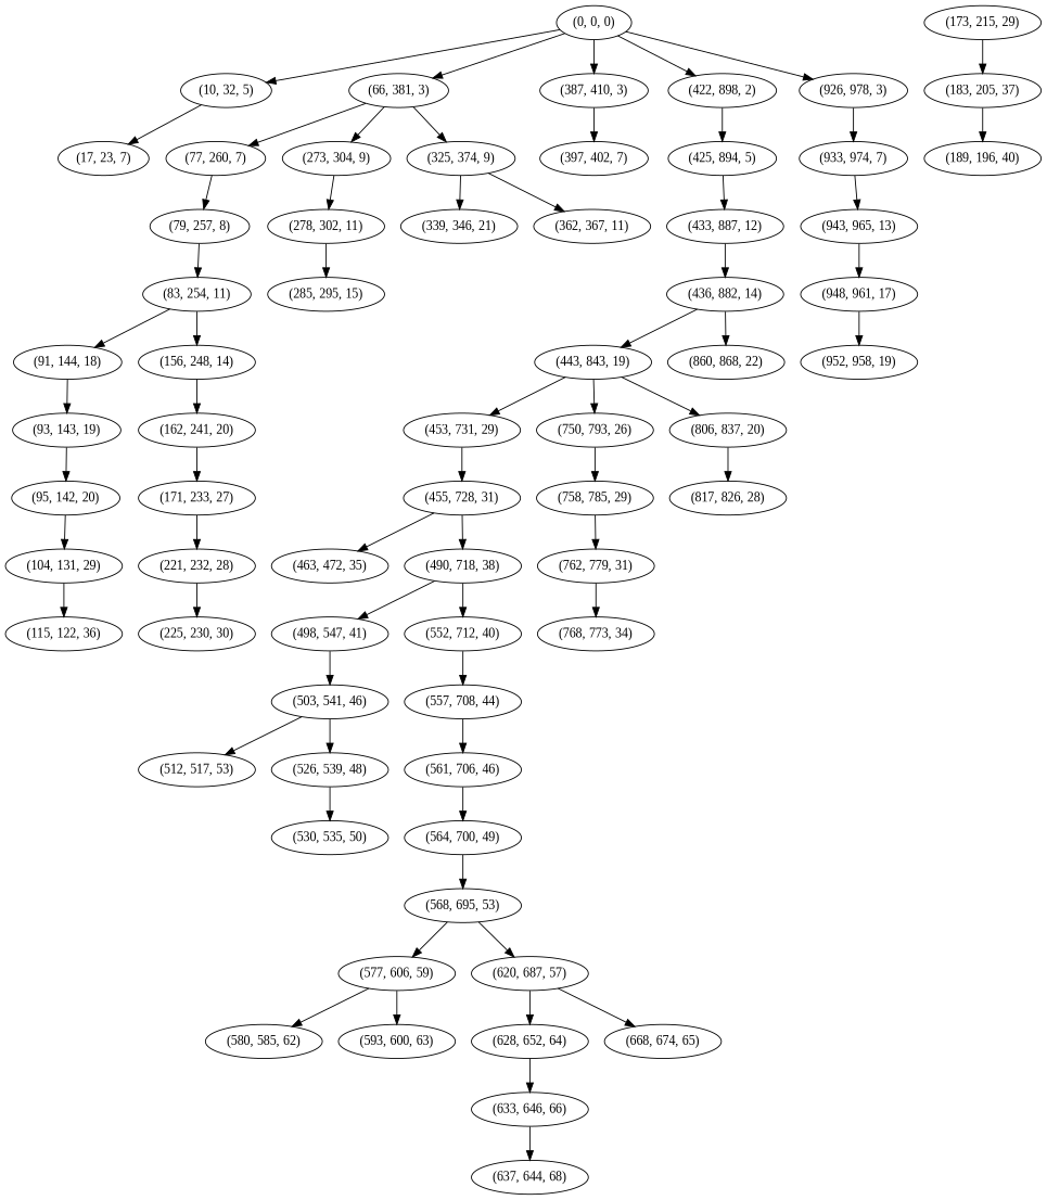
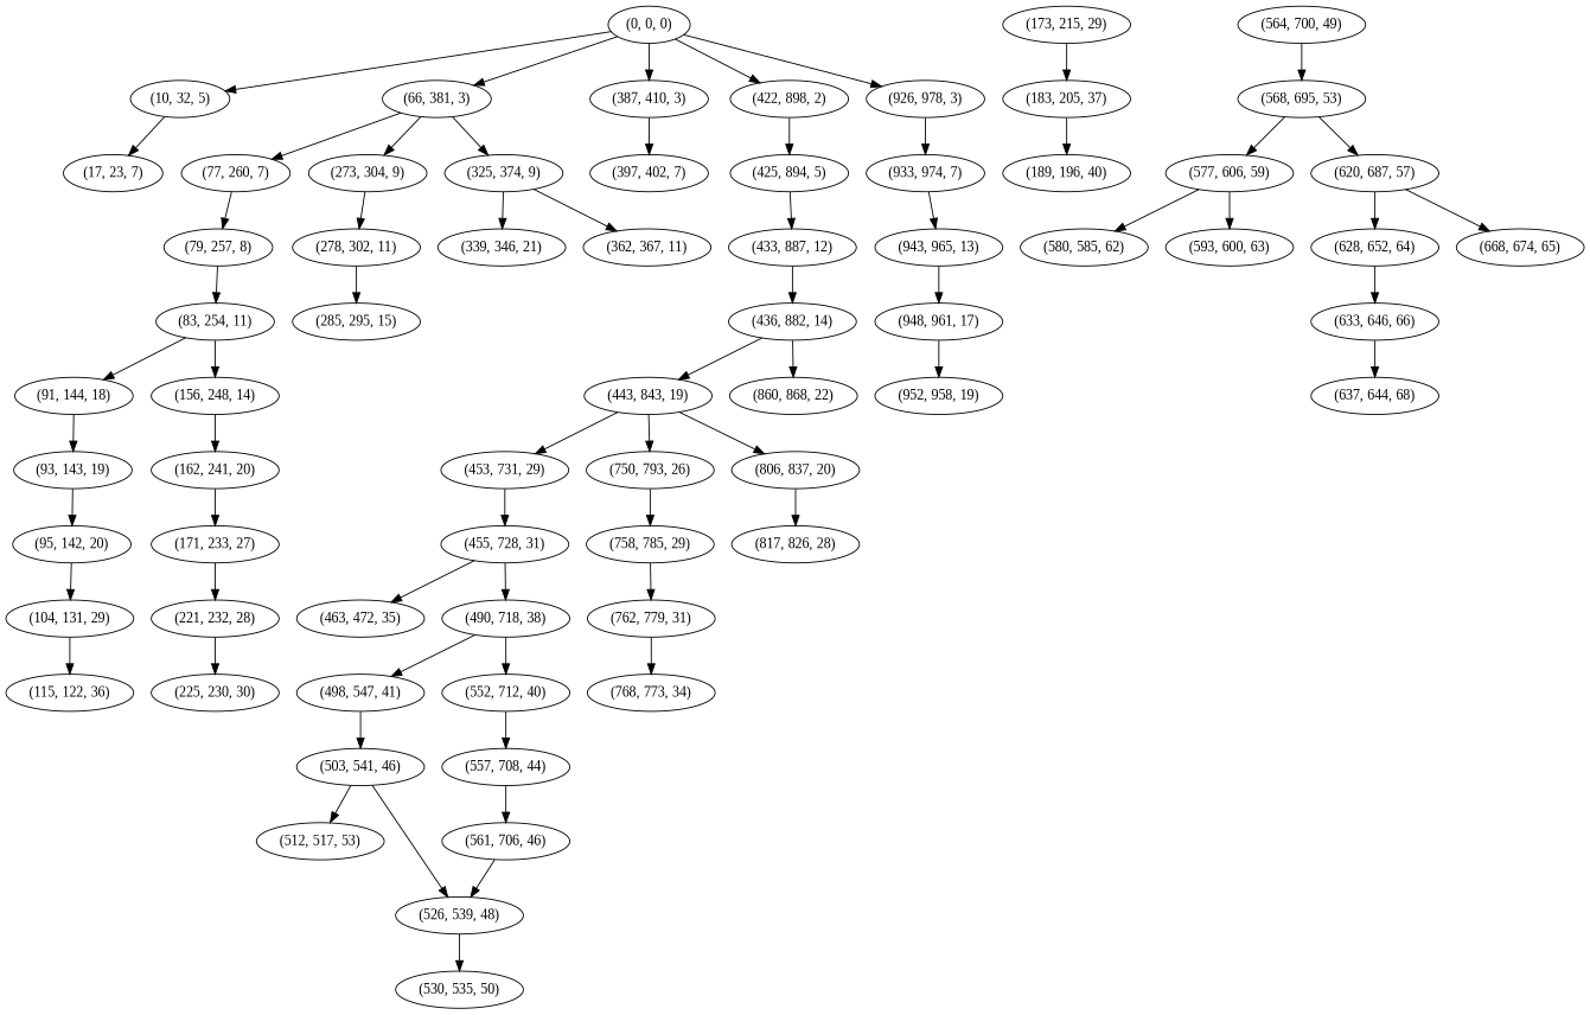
  digraph {
    fontname="Liberation Serif"
    node [fontname="Liberation Serif"]
    edge [fontname="Liberation Serif"]
    "(0, 0, 0)"
    "(10, 32, 5)"
    "(66, 381, 3)"
    "(387, 410, 3)"
    "(422, 898, 2)"
    "(926, 978, 3)"
    "(17, 23, 7)"
    "(77, 260, 7)"
    "(273, 304, 9)"
    "(325, 374, 9)"
    "(397, 402, 7)"
    "(425, 894, 5)"
    "(933, 974, 7)"
    "(79, 257, 8)"
    "(278, 302, 11)"
    "(339, 346, 21)"
    "(362, 367, 11)"
    "(83, 254, 11)"
    "(91, 144, 18)"
    "(156, 248, 14)"
    "(93, 143, 19)"
    "(162, 241, 20)"
    "(95, 142, 20)"
    "(104, 131, 29)"
    "(115, 122, 36)"
    "(171, 233, 27)"
    "(221, 232, 28)"
    "(173, 215, 29)"
    "(183, 205, 37)"
    "(225, 230, 30)"
    "(189, 196, 40)"
    "(285, 295, 15)"
    "(433, 887, 12)"
    "(436, 882, 14)"
    "(443, 843, 19)"
    "(860, 868, 22)"
    "(453, 731, 29)"
    "(750, 793, 26)"
    "(806, 837, 20)"
    "(455, 728, 31)"
    "(758, 785, 29)"
    "(817, 826, 28)"
    "(463, 472, 35)"
    "(490, 718, 38)"
    "(498, 547, 41)"
    "(552, 712, 40)"
    "(503, 541, 46)"
    "(557, 708, 44)"
    "(512, 517, 53)"
    "(526, 539, 48)"
    "(530, 535, 50)"
    "(561, 706, 46)"
    "(564, 700, 49)"
    "(568, 695, 53)"
    "(577, 606, 59)"
    "(620, 687, 57)"
    "(580, 585, 62)"
    "(593, 600, 63)"
    "(628, 652, 64)"
    "(668, 674, 65)"
    "(633, 646, 66)"
    "(637, 644, 68)"
    "(762, 779, 31)"
    "(768, 773, 34)"
    "(943, 965, 13)"
    "(948, 961, 17)"
    "(952, 958, 19)"
    "(0, 0, 0)" -> "(10, 32, 5)"
    "(0, 0, 0)" -> "(66, 381, 3)"
    "(0, 0, 0)" -> "(387, 410, 3)"
    "(0, 0, 0)" -> "(422, 898, 2)"
    "(0, 0, 0)" -> "(926, 978, 3)"
    "(10, 32, 5)" -> "(17, 23, 7)"
    "(66, 381, 3)" -> "(77, 260, 7)"
    "(66, 381, 3)" -> "(273, 304, 9)"
    "(66, 381, 3)" -> "(325, 374, 9)"
    "(387, 410, 3)" -> "(397, 402, 7)"
    "(422, 898, 2)" -> "(425, 894, 5)"
    "(926, 978, 3)" -> "(933, 974, 7)"
    "(77, 260, 7)" -> "(79, 257, 8)"
    "(273, 304, 9)" -> "(278, 302, 11)"
    "(325, 374, 9)" -> "(339, 346, 21)"
    "(325, 374, 9)" -> "(362, 367, 11)"
    "(425, 894, 5)" -> "(433, 887, 12)"
    "(933, 974, 7)" -> "(943, 965, 13)"
    "(79, 257, 8)" -> "(83, 254, 11)"
    "(278, 302, 11)" -> "(285, 295, 15)"
    "(83, 254, 11)" -> "(91, 144, 18)"
    "(83, 254, 11)" -> "(156, 248, 14)"
    "(91, 144, 18)" -> "(93, 143, 19)"
    "(156, 248, 14)" -> "(162, 241, 20)"
    "(93, 143, 19)" -> "(95, 142, 20)"
    "(162, 241, 20)" -> "(171, 233, 27)"
    "(95, 142, 20)" -> "(104, 131, 29)"
    "(104, 131, 29)" -> "(115, 122, 36)"
    "(171, 233, 27)" -> "(221, 232, 28)"
    "(221, 232, 28)" -> "(225, 230, 30)"
    "(173, 215, 29)" -> "(183, 205, 37)"
    "(183, 205, 37)" -> "(189, 196, 40)"
    "(433, 887, 12)" -> "(436, 882, 14)"
    "(436, 882, 14)" -> "(443, 843, 19)"
    "(436, 882, 14)" -> "(860, 868, 22)"
    "(443, 843, 19)" -> "(453, 731, 29)"
    "(443, 843, 19)" -> "(750, 793, 26)"
    "(443, 843, 19)" -> "(806, 837, 20)"
    "(453, 731, 29)" -> "(455, 728, 31)"
    "(750, 793, 26)" -> "(758, 785, 29)"
    "(806, 837, 20)" -> "(817, 826, 28)"
    "(455, 728, 31)" -> "(463, 472, 35)"
    "(455, 728, 31)" -> "(490, 718, 38)"
    "(758, 785, 29)" -> "(762, 779, 31)"
    "(490, 718, 38)" -> "(498, 547, 41)"
    "(490, 718, 38)" -> "(552, 712, 40)"
    "(498, 547, 41)" -> "(503, 541, 46)"
    "(552, 712, 40)" -> "(557, 708, 44)"
    "(503, 541, 46)" -> "(512, 517, 53)"
    "(503, 541, 46)" -> "(526, 539, 48)"
    "(557, 708, 44)" -> "(561, 706, 46)"
    "(526, 539, 48)" -> "(530, 535, 50)"
-   "(561, 706, 46)" -> "(564, 700, 49)"
+   "(561, 706, 46)" -> "(526, 539, 48)"
    "(564, 700, 49)" -> "(568, 695, 53)"
    "(568, 695, 53)" -> "(577, 606, 59)"
    "(568, 695, 53)" -> "(620, 687, 57)"
    "(577, 606, 59)" -> "(580, 585, 62)"
    "(577, 606, 59)" -> "(593, 600, 63)"
    "(620, 687, 57)" -> "(628, 652, 64)"
    "(620, 687, 57)" -> "(668, 674, 65)"
    "(628, 652, 64)" -> "(633, 646, 66)"
    "(633, 646, 66)" -> "(637, 644, 68)"
    "(762, 779, 31)" -> "(768, 773, 34)"
    "(943, 965, 13)" -> "(948, 961, 17)"
    "(948, 961, 17)" -> "(952, 958, 19)"
  }
